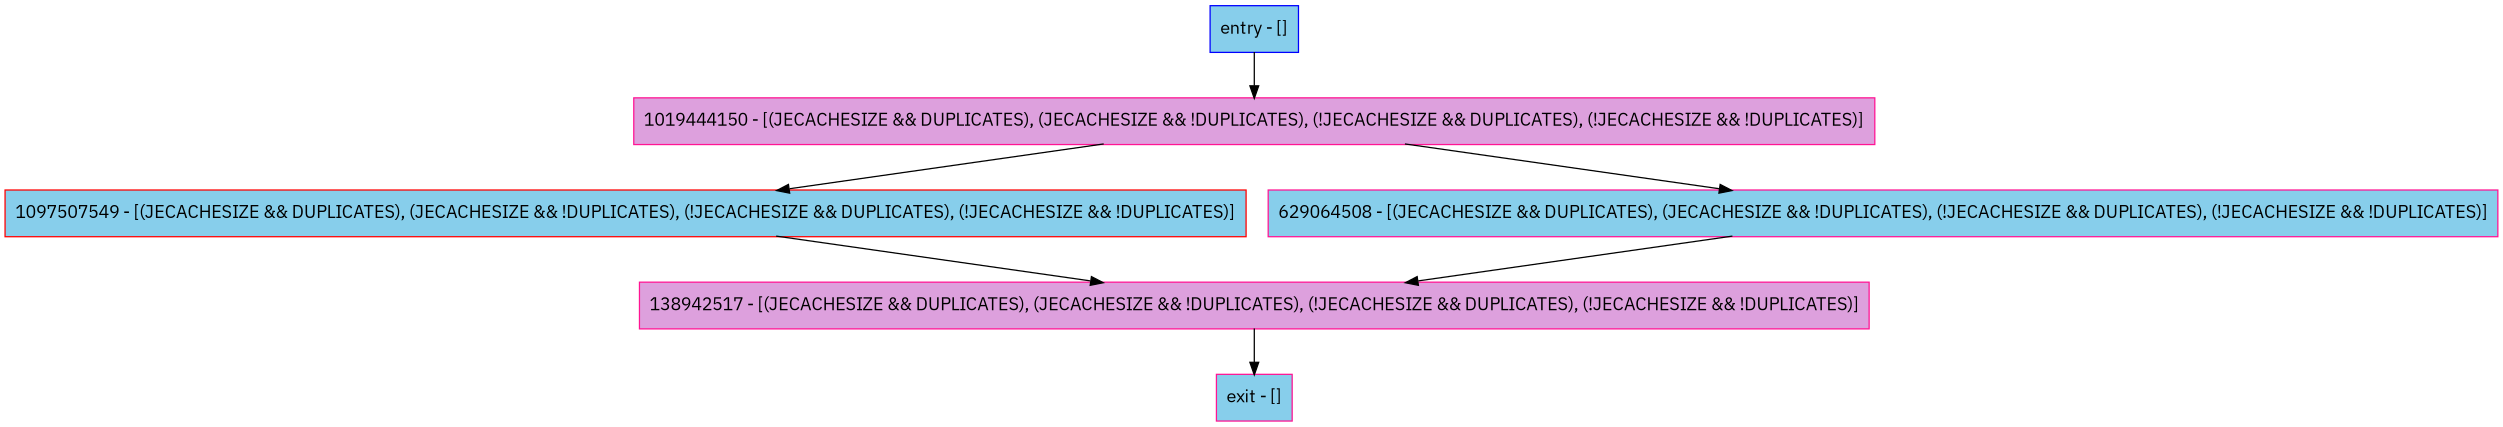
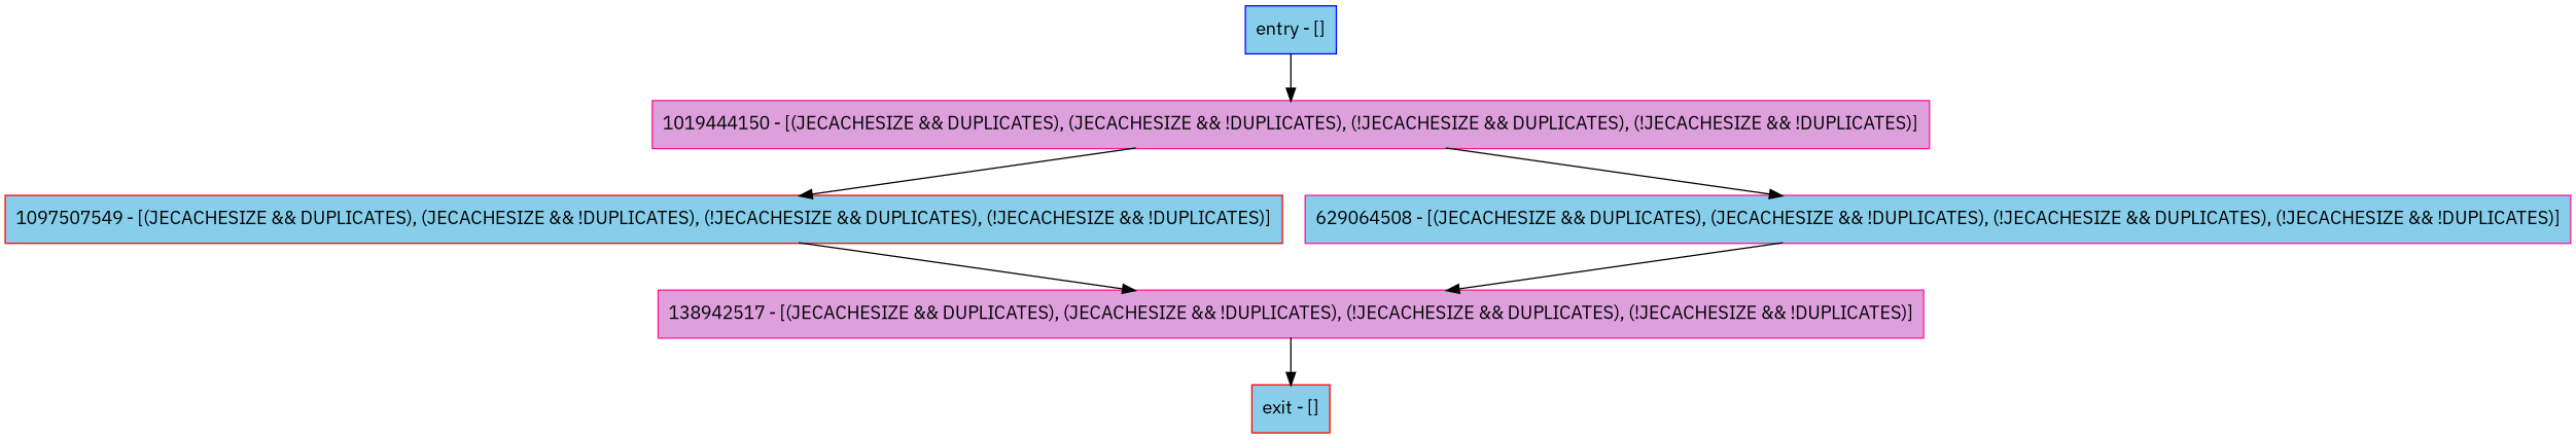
  digraph {
    fontname="IBM Plex Sans"
    node [shape=record style=filled fillcolor=skyblue color=deeppink fontname="IBM Plex Sans"]
    edge [fontname="IBM Plex Sans"]
    n1 [label="138942517 - [(JECACHESIZE && DUPLICATES), (JECACHESIZE && !DUPLICATES), (!JECACHESIZE && DUPLICATES), (!JECACHESIZE && !DUPLICATES)]" fillcolor=plum]
-   n2 [label="exit - []"]
+   n2 [label="exit - []" color=red]
    n3 [label="entry - []" color=blue]
    n4 [label="1019444150 - [(JECACHESIZE && DUPLICATES), (JECACHESIZE && !DUPLICATES), (!JECACHESIZE && DUPLICATES), (!JECACHESIZE && !DUPLICATES)]" fillcolor=plum]
    n5 [label="1097507549 - [(JECACHESIZE && DUPLICATES), (JECACHESIZE && !DUPLICATES), (!JECACHESIZE && DUPLICATES), (!JECACHESIZE && !DUPLICATES)]" color=red]
    n6 [label="629064508 - [(JECACHESIZE && DUPLICATES), (JECACHESIZE && !DUPLICATES), (!JECACHESIZE && DUPLICATES), (!JECACHESIZE && !DUPLICATES)]"]
    n1 -> n2
    n3 -> n4
    n4 -> n5
    n4 -> n6
    n5 -> n1
    n6 -> n1
  }
